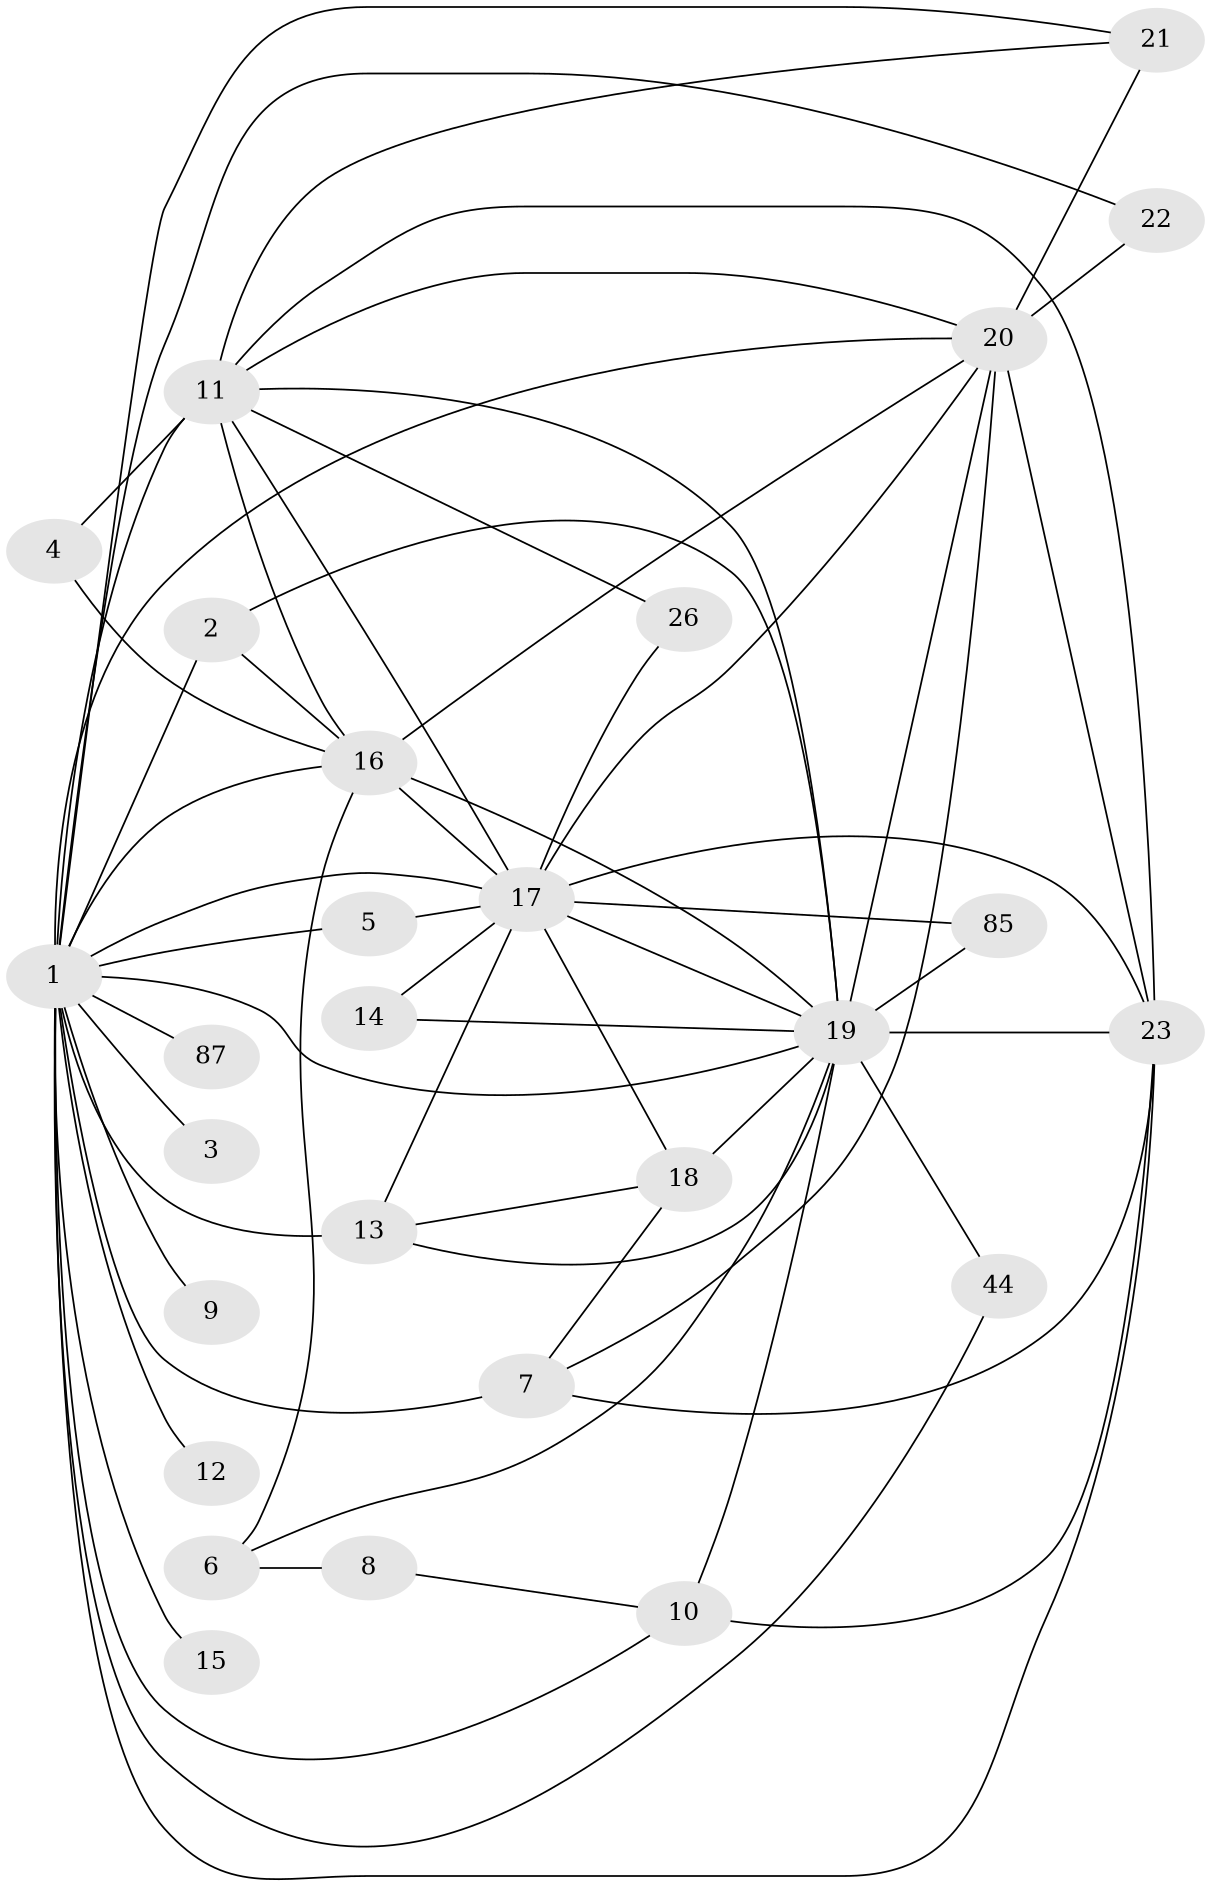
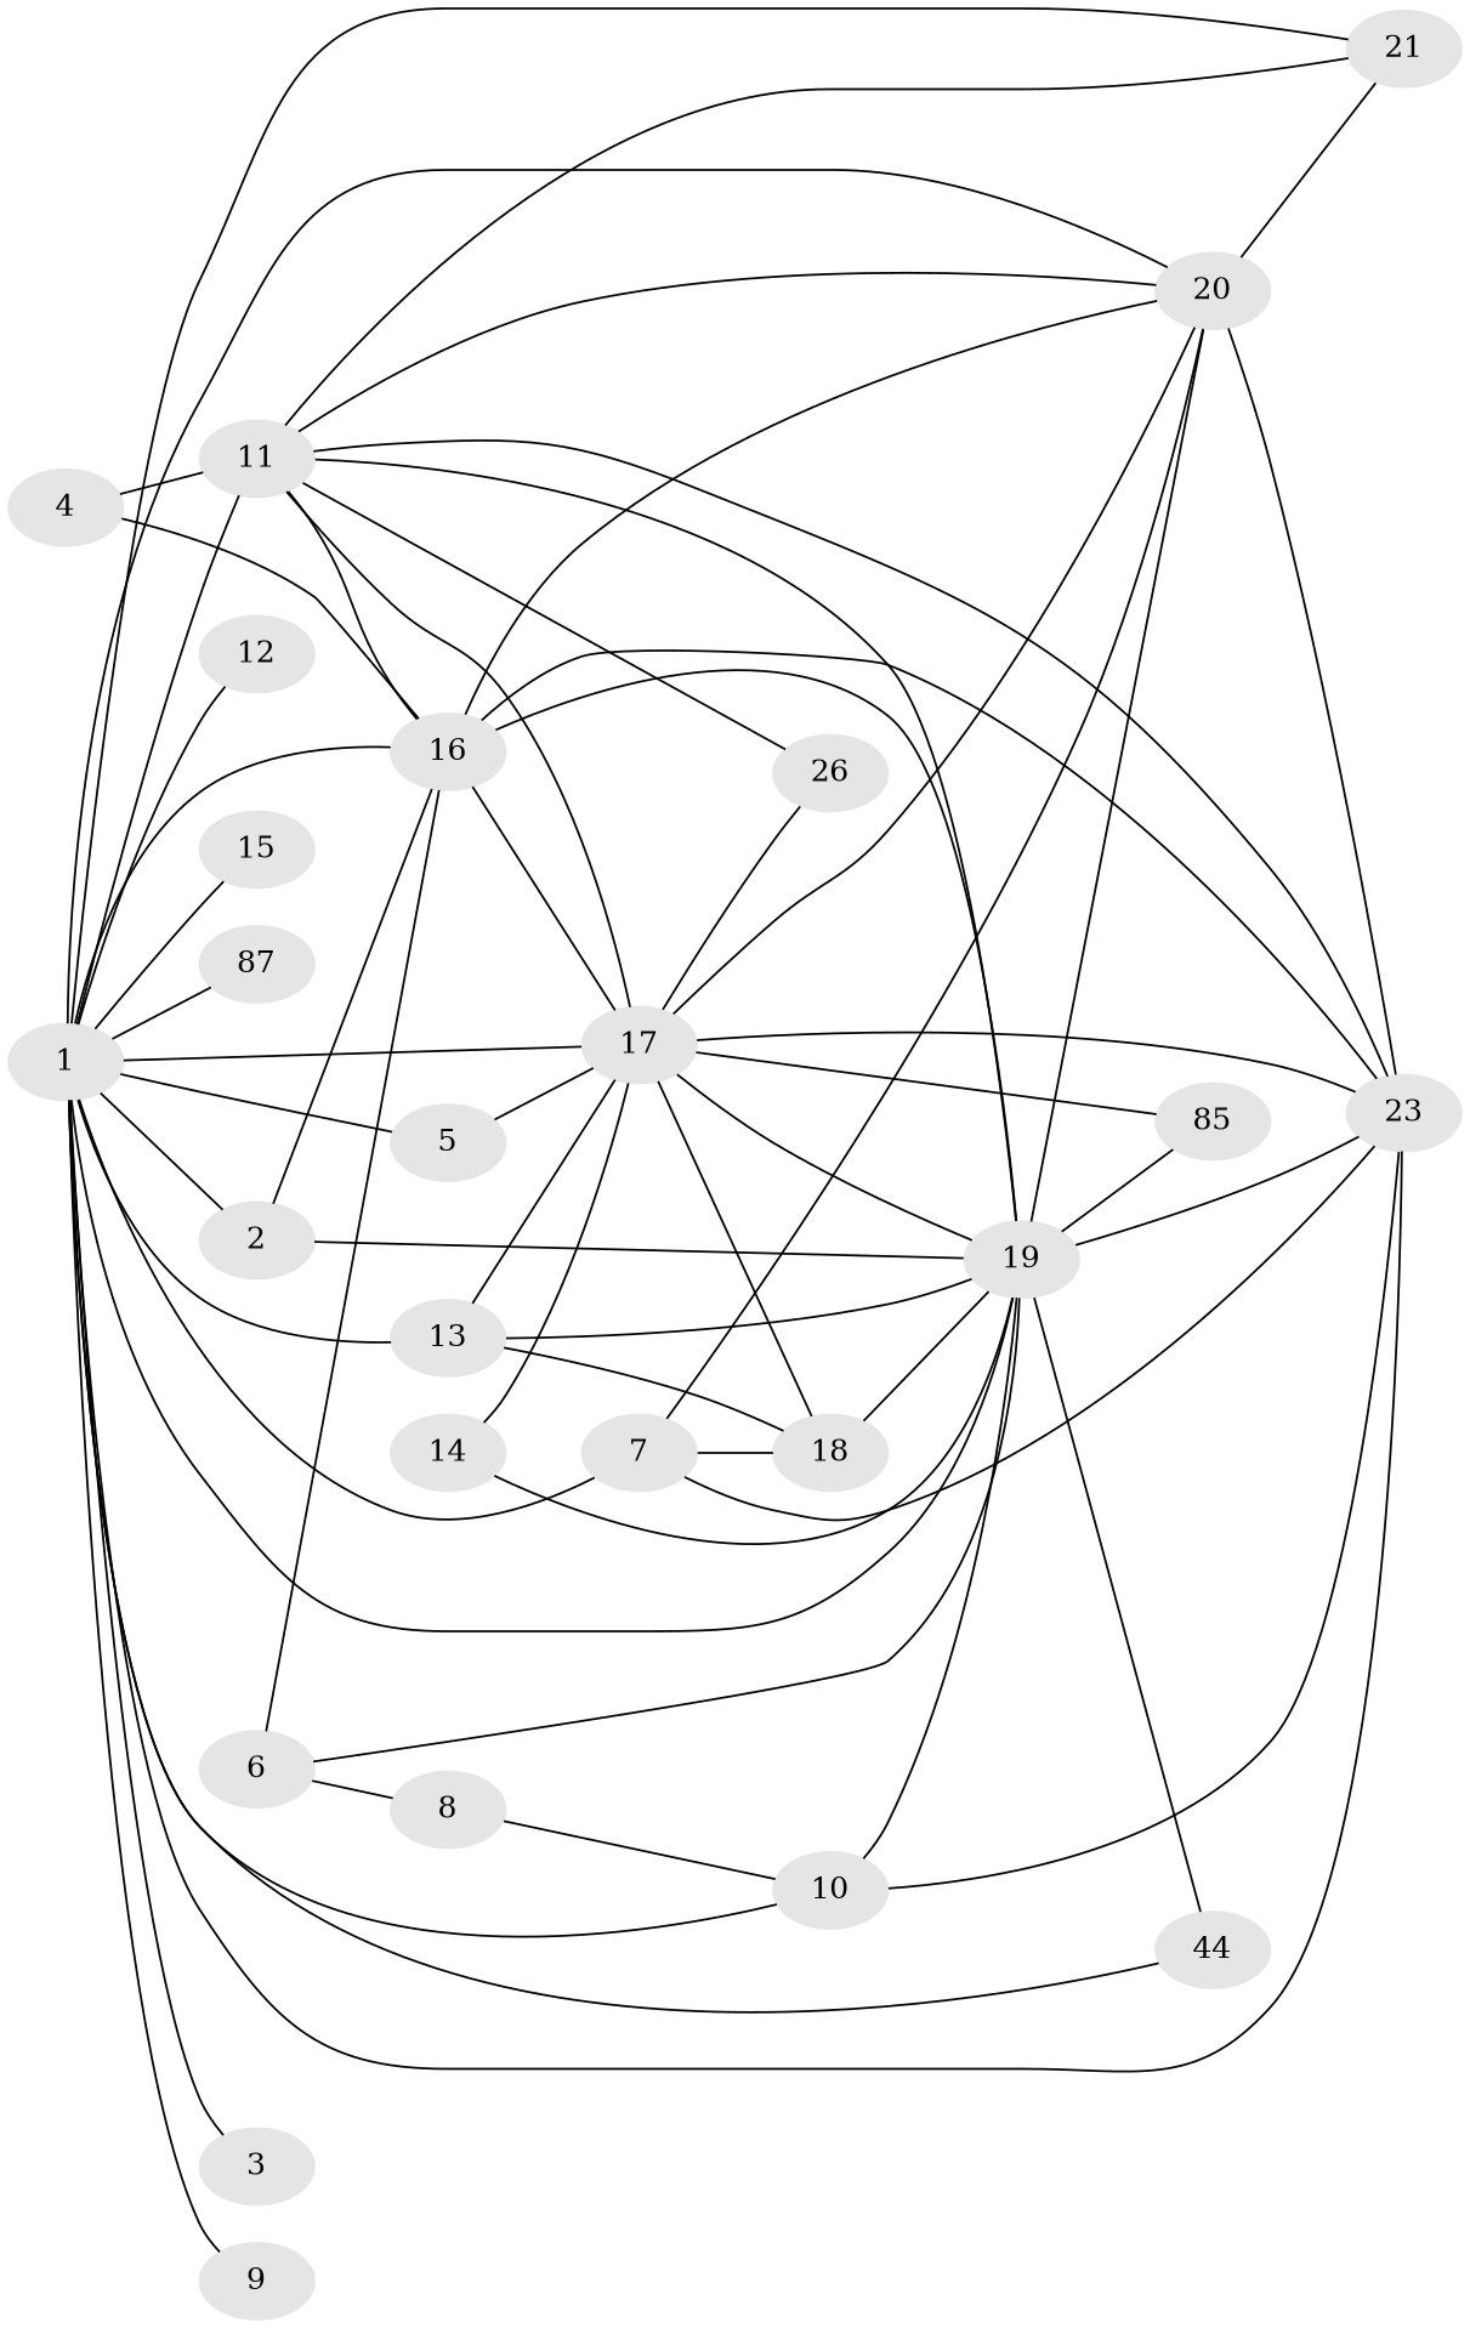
  graph {
    rankdir=LR
    node [color=gray90 style=filled]
    edge [weight=1.0]
    1
    2
    3
    5
    7
    9
    10
    11
    12
    13
    15
    16
    17
    19
    20
    21
-   22
    23
    n19 [label=44]
    n20 [label=87]
    18
    26
    n23 [label=85]
    4
    6
    8
    14
    1 -- 2
    1 -- 3 [weight=2.0]
    1 -- 5
    1 -- 7 [weight=2.0]
    1 -- 9
    1 -- 10
    1 -- 11 [weight=4.0]
    1 -- 12 [weight=2.0]
    1 -- 13 [weight=2.0]
    1 -- 15 [weight=2.0]
    1 -- 16 [weight=3.0]
    1 -- 17 [weight=4.0]
    1 -- 19 [weight=6.0]
    1 -- 20 [weight=4.0]
    1 -- 21 [weight=2.0]
-   1 -- 22
    1 -- 23 [weight=3.0]
    1 -- n19
    1 -- n20 [weight=2.0]
    2 -- 16
    2 -- 19
    5 -- 17
    7 -- 20
    7 -- 23
    7 -- 18
    10 -- 19
    10 -- 23
    11 -- 16
    11 -- 17
    11 -- 19 [weight=3.0]
    11 -- 20 [weight=2.0]
    11 -- 21
    11 -- 23
    11 -- 26
    13 -- 17
    13 -- 19
    13 -- 18
    16 -- 17 [weight=2.0]
    16 -- 19 [weight=2.0]
    16 -- 20
+   16 -- 23 [weight=3.0]
    17 -- 19 [weight=2.0]
    17 -- 20
    17 -- 23 [weight=2.0]
    17 -- 18
    17 -- 26 [weight=2.0]
    17 -- n23
    19 -- 20 [weight=3.0]
    19 -- 23 [weight=2.0]
    19 -- n19
    19 -- n23
    20 -- 21
-   20 -- 22
    20 -- 23
    18 -- 19
    4 -- 11
    4 -- 16
    6 -- 16
    6 -- 19
    6 -- 8 [weight=2.0]
    8 -- 10
    14 -- 17
    14 -- 19
  }
